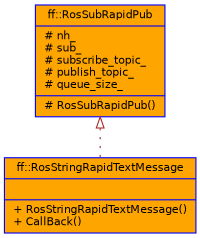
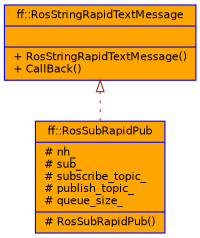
  digraph {
    node [color=blue fillcolor=orange fontname=Helvetica fontsize=10 shape=record style=filled]
    n1 [fontcolor=black height=0.2 label="{ff::RosStringRapidTextMessage\n||+ RosStringRapidTextMessage()\l+ CallBack()\l}" width=0.4]
    n2 [height=0.2 label="{ff::RosSubRapidPub\n|# nh_\l# sub_\l# subscribe_topic_\l# publish_topic_\l# queue_size_\l|# RosSubRapidPub()\l}" width=0.4]
-   n2 -> n1 [arrowtail=onormal color=brown dir=back fontname=Helvetica fontsize=10 labelfontname=Helvetica labelfontsize=10 style=dotted]
+   n1 -> n2 [arrowtail=onormal color=brown dir=back fontname=Helvetica fontsize=10 labelfontname=Helvetica labelfontsize=10 style=dotted]
  }
